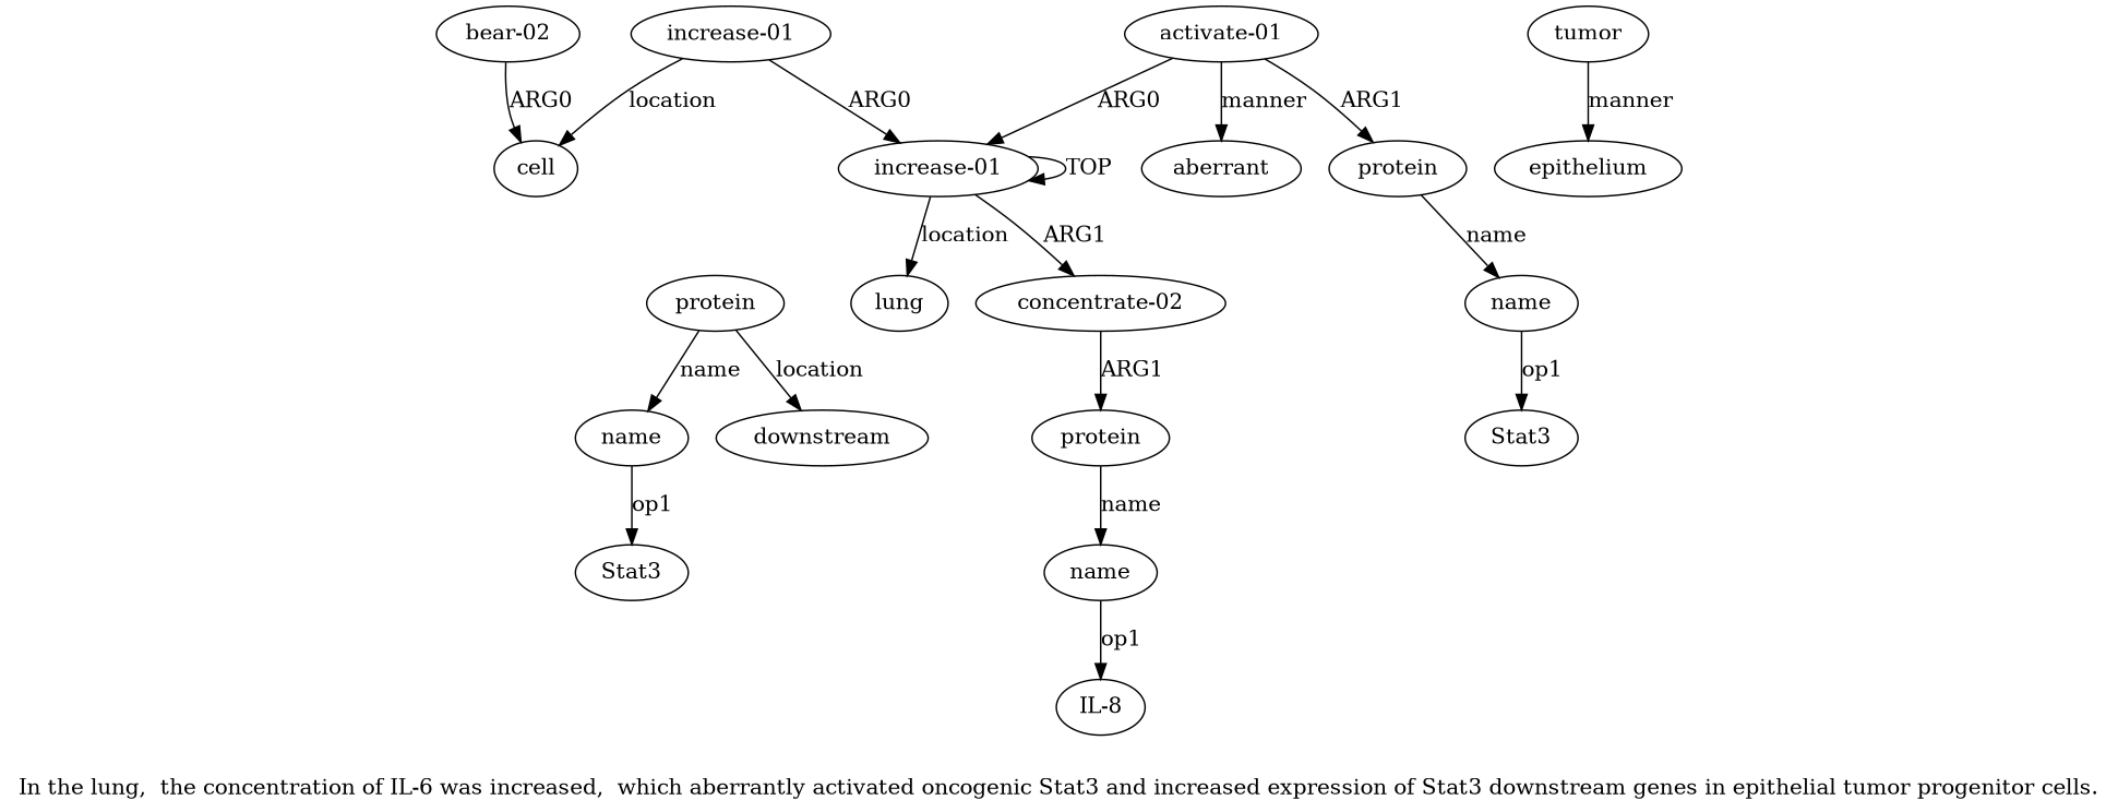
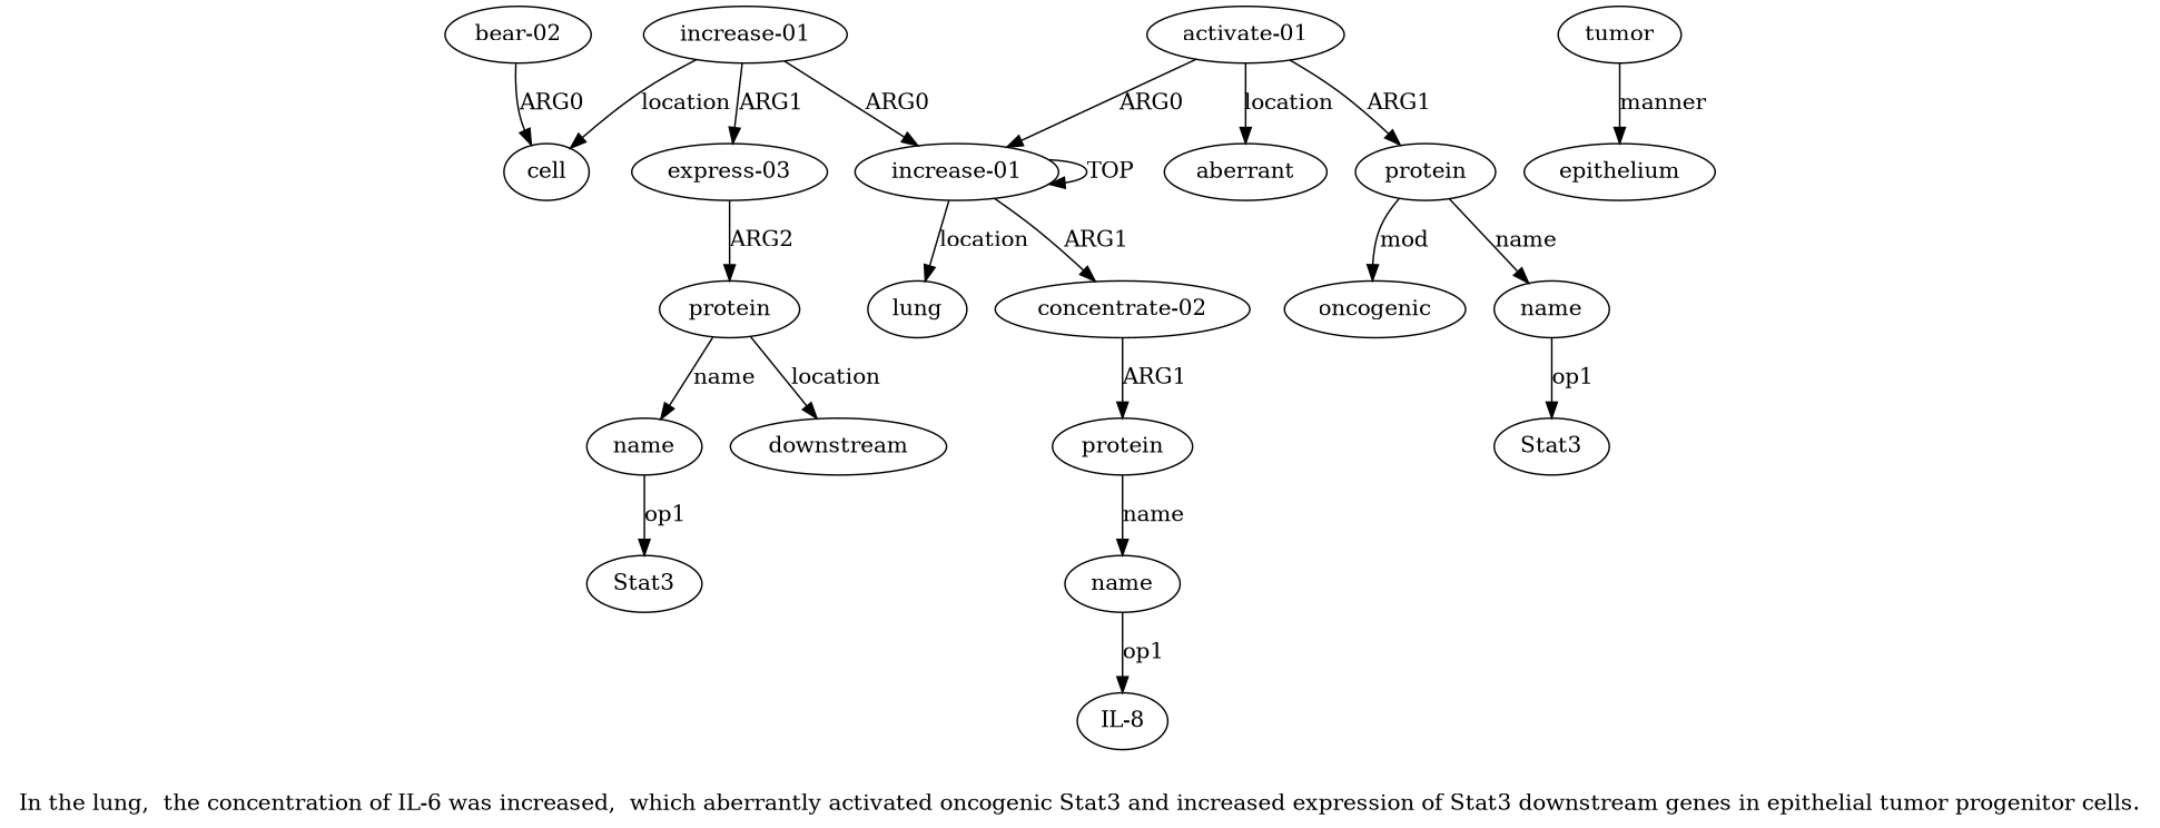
  digraph {
    label="In the lung,  the concentration of IL-6 was increased,  which aberrantly activated oncogenic Stat3 and increased expression of Stat3 downstream genes in epithelial tumor progenitor cells."
    node [color=black gold_ind=-1 gold_label=protein test_ind=-1 test_label=protein]
    edge [color=black gold_label=ARG1 test_label=ARG1]
    n1 [gold_label=Stat3 label=Stat3 test_label=Stat3]
    n2 [gold_ind=15 gold_label=cell label=cell test_ind=15 test_label=cell]
    n3 [gold_ind=14 gold_label=downstream label=downstream test_ind=14 test_label=downstream]
    n4 [gold_ind=17 gold_label=tumor label=tumor test_ind=17 test_label=tumor]
    n5 [gold_ind=18 gold_label=epithelium label=epithelium test_ind=18 test_label=epithelium]
    n6 [gold_ind=16 gold_label="bear-02" label="bear-02" test_ind=16 test_label="bear-02"]
+   n7 [gold_ind=11 gold_label="express-03" label="express-03" test_ind=11 test_label="express-03"]
    n8 [gold_ind=12 label=protein test_ind=12]
    n9 [gold_ind=13 gold_label=name label=name test_ind=13 test_label=name]
    n10 [gold_ind=10 gold_label="increase-01" label="increase-01" test_ind=10 test_label="increase-01"]
    n11 [gold_ind=0 gold_label="increase-01" label="increase-01" test_ind=0 test_label="increase-01"]
    n12 [gold_ind=1 gold_label="concentrate-02" label="concentrate-02" test_ind=1 test_label="concentrate-02"]
    n13 [gold_ind=4 gold_label=lung label=lung test_ind=4 test_label=lung]
    n14 [gold_ind=2 label=protein test_ind=2]
    n15 [gold_ind=3 gold_label=name label=name test_ind=3 test_label=name]
    n16 [gold_label="IL-6" label="IL-8" test_label="IL-6"]
    n17 [gold_ind=5 gold_label="activate-01" label="activate-01" test_ind=5 test_label="activate-01"]
    n18 [gold_ind=6 label=protein test_ind=6]
    n19 [gold_ind=9 gold_label=aberrant label=aberrant test_ind=9 test_label=aberrant]
    n20 [gold_ind=7 gold_label=name label=name test_ind=7 test_label=name]
+   n21 [gold_ind=8 gold_label=oncogenic label=oncogenic test_ind=8 test_label=oncogenic]
    n22 [gold_label=Stat3 label=Stat3 test_label=Stat3]
    n4 -> n5 [gold_label=mod label=manner test_label=mod]
    n6 -> n2 [gold_label=ARG0 label=ARG0 test_label=ARG0]
+   n7 -> n8 [gold_label=ARG2 label=ARG2 test_label=ARG2]
    n8 -> n3 [gold_label=location label=location test_label=location]
    n8 -> n9 [gold_label=name label=name test_label=name]
    n9 -> n1 [gold_label=op1 label=op1 test_label=op1]
    n10 -> n2 [gold_label=location label=location test_label=location]
+   n10 -> n7 [label=ARG1]
    n10 -> n11 [gold_label=ARG0 label=ARG0 test_label=ARG0]
    n11 -> n11 [gold_label=TOP label=TOP test_label=TOP]
    n11 -> n12 [label=ARG1]
    n11 -> n13 [gold_label=location label=location test_label=location]
    n12 -> n14 [label=ARG1]
    n14 -> n15 [gold_label=name label=name test_label=name]
    n15 -> n16 [gold_label=op1 label=op1 test_label=op1]
    n17 -> n11 [gold_label=ARG0 label=ARG0 test_label=ARG0]
    n17 -> n18 [label=ARG1]
-   n17 -> n19 [gold_label=manner label=manner test_label=manner]
+   n17 -> n19 [gold_label=manner label=location test_label=manner]
    n18 -> n20 [gold_label=name label=name test_label=name]
+   n18 -> n21 [gold_label=mod label=mod test_label=mod]
    n20 -> n22 [gold_label=op1 label=op1 test_label=op1]
  }
